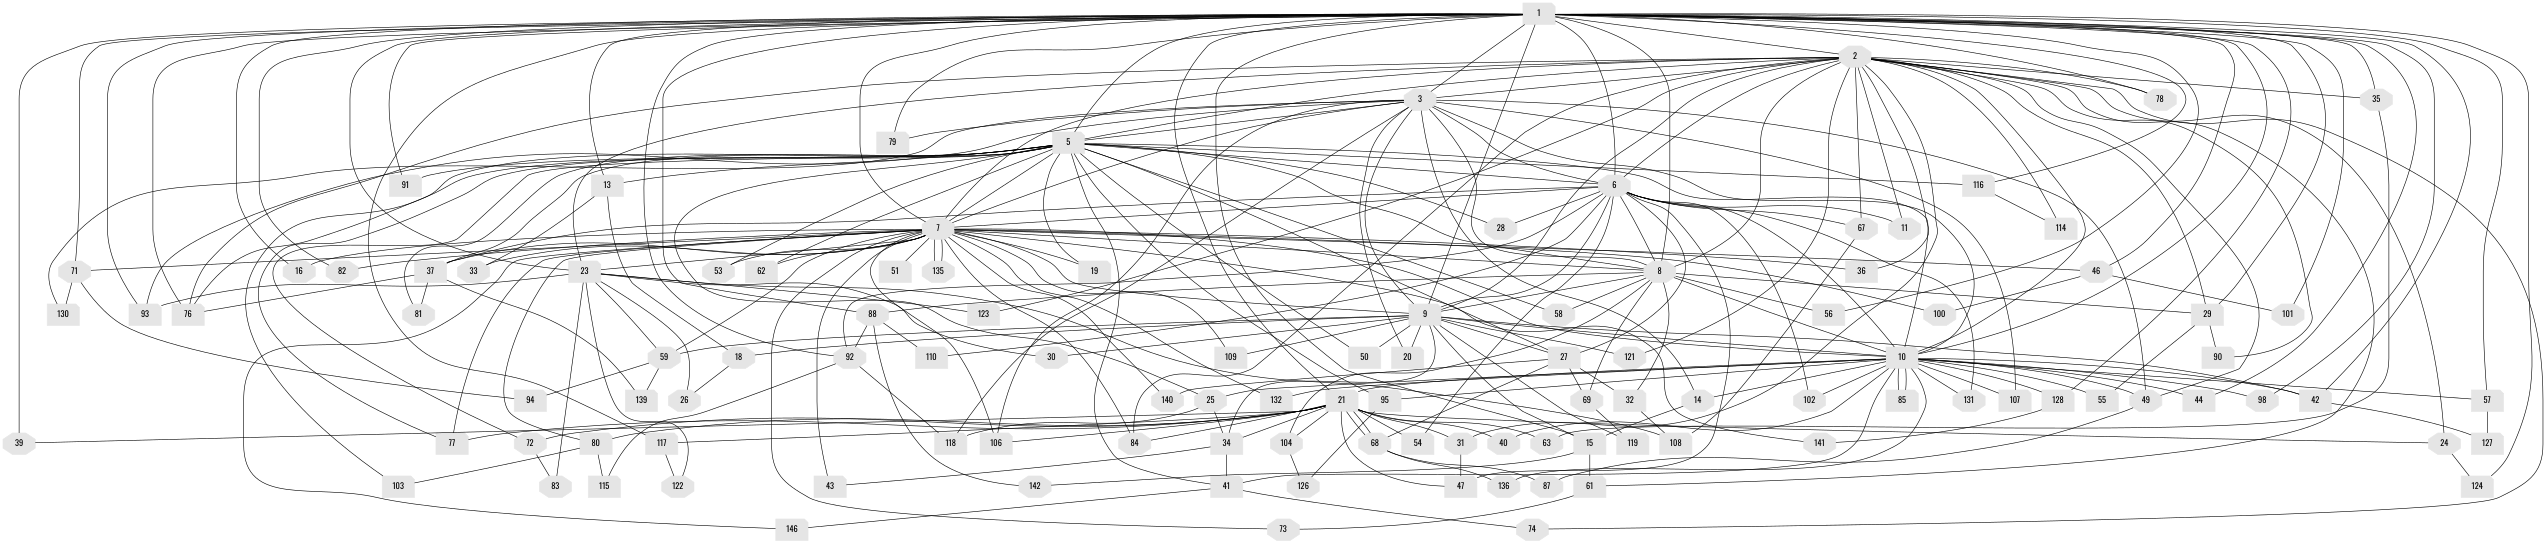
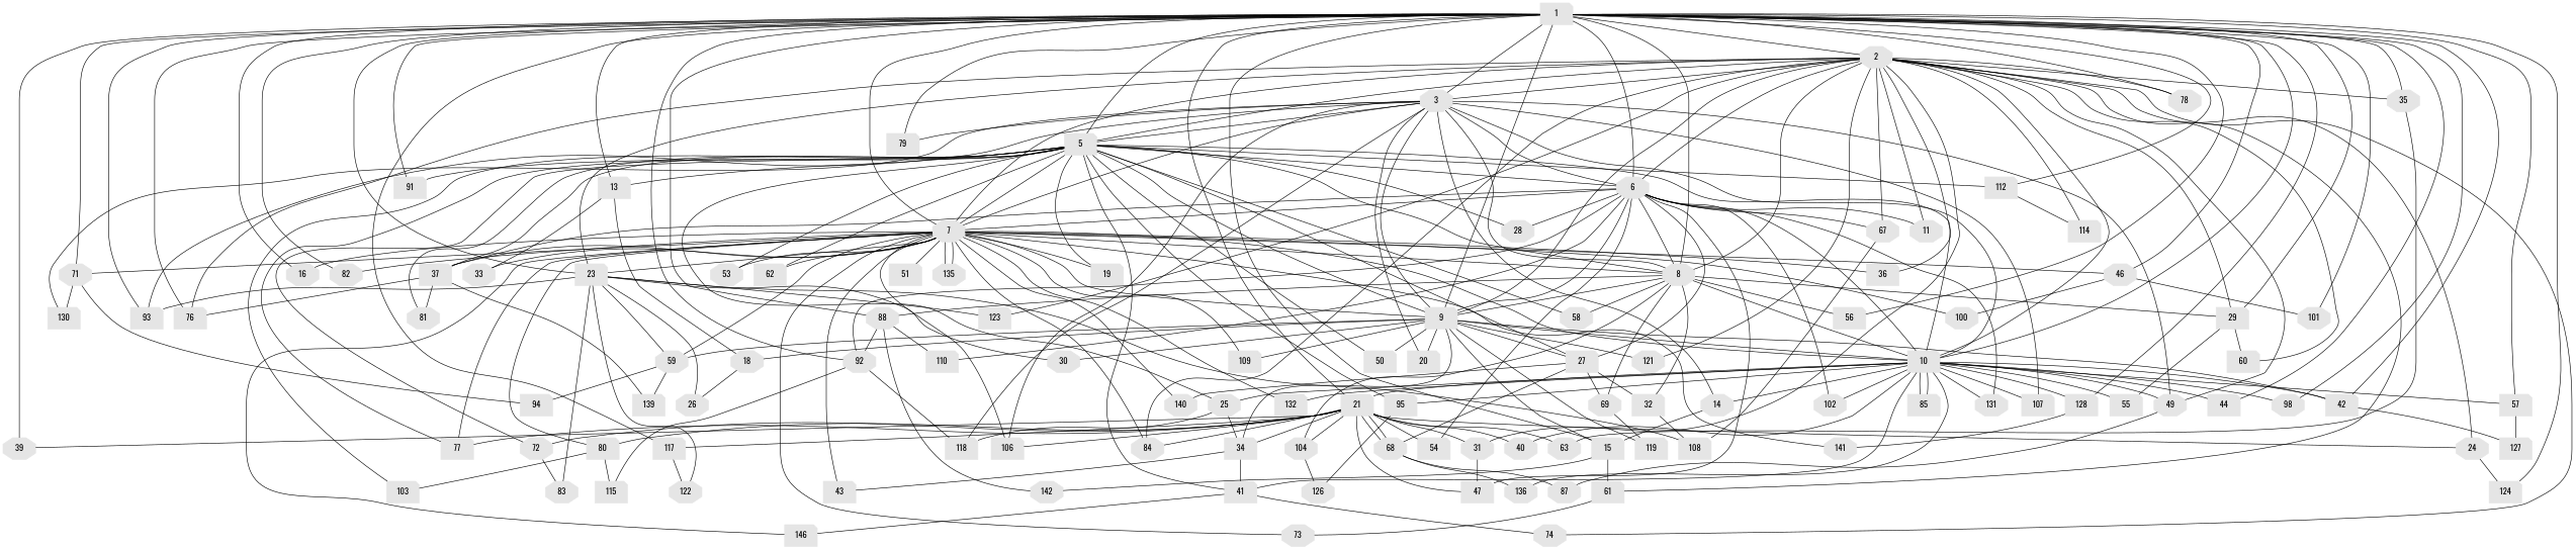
  graph {
    fontname=Oswald
    node [color=gray90 fontname=Oswald shape=note style=filled]
    edge [fontname=Oswald]
    1 [super="+4"]
    2 [shape=octagon super="+45"]
    3 [shape=octagon super="+86"]
    5 [super="+38"]
    6 [shape=octagon super="+89"]
    7 [shape=octagon super="+12"]
    8 [shape=octagon super="+64"]
    9 [super="+111"]
    10 [super="+17"]
    13
    15 [super="+105"]
    16 [shape=octagon]
    21 [super="+22"]
    23 [super="+52"]
    29
    35 [shape=octagon]
    39 [shape=octagon super="+125"]
    42 [super="+144"]
    44
    46 [shape=octagon]
    56
    57 [super="+96"]
    71 [shape=octagon]
    76 [super="+90"]
    78 [shape=octagon]
    79
    82 [shape=octagon]
    88 [shape=octagon super="+143"]
    91
    92 [shape=octagon super="+133"]
    93 [super="+97"]
    98 [shape=octagon]
    101 [shape=octagon]
-   112 [label=116]
+   112
    117
    124
    128
    11 [shape=octagon]
    24 [shape=octagon]
    31 [shape=octagon]
    36
    49 [shape=octagon super="+61"]
-   60 [label=90]
+   60
    n44 [label=61]
    67 [shape=octagon]
    74 [shape=octagon]
    84 [shape=octagon super="+99"]
    114
    121 [shape=octagon]
    123
    14 [shape=octagon]
    20
    106 [super="+145"]
    107 [super="+137"]
    118 [super="+138"]
    130
    19
    25 [shape=octagon super="+120"]
    27 [super="+48"]
    28 [shape=octagon super="+70"]
    37 [super="+66"]
    41
    50
    53 [shape=octagon]
    58 [shape=octagon]
    62
    72 [shape=octagon]
    77 [super="+134"]
    81 [shape=octagon]
    95
    103
    47 [super="+116"]
    54
    102 [shape=octagon]
    110
    131 [shape=octagon]
    51
    33 [shape=octagon]
    43
    59 [shape=octagon]
    73 [shape=octagon]
    80
    100 [shape=octagon]
    109
    132
    135 [shape=octagon]
    140 [shape=octagon]
    141 [shape=octagon]
    146
    32
    69 [shape=octagon]
    104 [shape=octagon]
    18 [shape=octagon]
    30 [shape=octagon]
    34 [super="+129"]
    119
    40 [shape=octagon]
    55
    85
    136 [shape=octagon]
    142 [shape=octagon]
    63 [shape=octagon]
    68 [shape=octagon super="+75"]
    26 [shape=octagon]
    83 [shape=octagon]
    108 [super="+113"]
    122 [shape=octagon]
    127
    94
    115
    87 [shape=octagon]
    139
    126 [shape=octagon]
    1 -- 2 [weight=2]
    1 -- 3 [weight=2]
    1 -- 5 [weight=2]
    1 -- 6 [weight=2]
    1 -- 7 [weight=2]
    1 -- 8 [weight=2]
    1 -- 9 [weight=2]
    1 -- 10 [weight=2]
    1 -- 13
    1 -- 15
    1 -- 16
    1 -- 21 [weight=2]
    1 -- 23
    1 -- 29
    1 -- 35
    1 -- 39 [weight=2]
    1 -- 42
    1 -- 44
    1 -- 46
    1 -- 56
    1 -- 57
    1 -- 71
    1 -- 76
    1 -- 78
    1 -- 79
    1 -- 82
    1 -- 88
    1 -- 91
    1 -- 92
    1 -- 93
    1 -- 98
    1 -- 101
    1 -- 112
    1 -- 117
    1 -- 124
    1 -- 128
    2 -- 3
    2 -- 5
    2 -- 6
    2 -- 7
    2 -- 8
    2 -- 9
    2 -- 10
    2 -- 23
    2 -- 29
    2 -- 35
    2 -- 76
    2 -- 78
    2 -- 11
    2 -- 24
    2 -- 31
    2 -- 36
    2 -- 49
    2 -- 60
    2 -- n44
    2 -- 67
    2 -- 74
    2 -- 84
    2 -- 114
    2 -- 121
    2 -- 123
    3 -- 5
    3 -- 6 [weight=2]
    3 -- 7
    3 -- 8
    3 -- 9 [weight=2]
    3 -- 10
    3 -- 79
    3 -- 93
    3 -- 49
    3 -- 14
    3 -- 20
    3 -- 106
    3 -- 107 [weight=2]
    3 -- 118
    3 -- 130
    5 -- 6
    5 -- 7
    5 -- 8
-   5 -- 76
+   5 -- 9
    5 -- 10
    5 -- 13
    5 -- 91
    5 -- 112
    5 -- 19
    5 -- 25
    5 -- 27
    5 -- 28 [weight=2]
    5 -- 37 [weight=2]
    5 -- 41
    5 -- 50
    5 -- 53
    5 -- 58
    5 -- 62
    5 -- 72
    5 -- 77
    5 -- 81
    5 -- 95
    5 -- 103
    6 -- 7
    6 -- 8
    6 -- 9
    6 -- 10
    6 -- 92
    6 -- 11
    6 -- 67
    6 -- 27
    6 -- 28
    6 -- 37
    6 -- 47
    6 -- 54
    6 -- 102
    6 -- 110
    6 -- 131
    7 -- 8
    7 -- 9
    7 -- 10 [weight=2]
    7 -- 16
    7 -- 23
    7 -- 46
    7 -- 71
    7 -- 82
    7 -- 36
    7 -- 84
    7 -- 106
    7 -- 19
    7 -- 37
    7 -- 53
    7 -- 62
    7 -- 77
    7 -- 51
    7 -- 33
    7 -- 43
    7 -- 59
    7 -- 73
    7 -- 80
    7 -- 100
    7 -- 109
    7 -- 132
    7 -- 135
    7 -- 135
    7 -- 140
    7 -- 141
    7 -- 146
    8 -- 9
    8 -- 10
    8 -- 29
    8 -- 56
    8 -- 88
    8 -- 58
    8 -- 32
    8 -- 69
    8 -- 104
    9 -- 10
    9 -- 15
    9 -- 42
    9 -- 121
    9 -- 20
    9 -- 27
    9 -- 50
    9 -- 59
    9 -- 109
    9 -- 18
    9 -- 30
    9 -- 34
    9 -- 119
    10 -- 21
    10 -- 42
    10 -- 44
    10 -- 57
    10 -- 98
    10 -- 128
    10 -- 49
    10 -- 14
    10 -- 107
    10 -- 25
    10 -- 41
    10 -- 95
    10 -- 102
    10 -- 131
    10 -- 132
    10 -- 40
    10 -- 55
    10 -- 85
    10 -- 85
    10 -- 136
    13 -- 33
    13 -- 18
    15 -- n44
    15 -- 142
    21 -- 39
    21 -- 117
    21 -- 24
    21 -- 31
    21 -- 84
    21 -- 106
    21 -- 72
    21 -- 77
    21 -- 47
    21 -- 54
    21 -- 80
    21 -- 104
    21 -- 34
    21 -- 40
    21 -- 63
    21 -- 68
    21 -- 68
    23 -- 93
    23 -- 123
    23 -- 59
    23 -- 30
    23 -- 26
    23 -- 83
    23 -- 108
    23 -- 122
    29 -- 60
    29 -- 55
    35 -- 63
    42 -- 127
    46 -- 101
    46 -- 100
    57 -- 127
    71 -- 130
    71 -- 94
    88 -- 92
    88 -- 110
    88 -- 142
    92 -- 118
    92 -- 115
    112 -- 114
    117 -- 122
    128 -- 141
    24 -- 124
    31 -- 47
    49 -- 87
    n44 -- 73
    67 -- 108
    14 -- 15
    25 -- 118
    25 -- 34
    27 -- 140
    27 -- 32
    27 -- 69
    27 -- 68
    37 -- 76
    37 -- 81
    37 -- 139
    41 -- 74
    41 -- 146
    72 -- 83
    95 -- 126
    59 -- 94
    59 -- 139
    80 -- 103
    80 -- 115
    32 -- 108
    69 -- 119
    104 -- 126
    18 -- 26
    34 -- 41
    34 -- 43
    68 -- 136
    68 -- 87
  }
